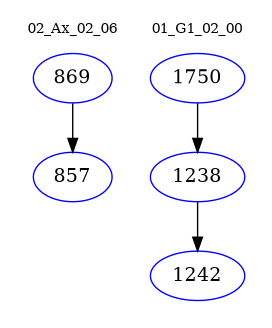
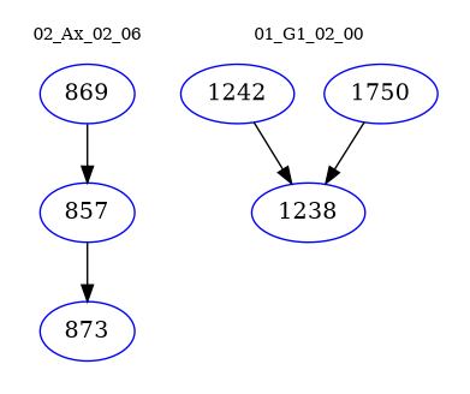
  digraph {
    node [color=blue]
    edge [color=black]
    n1 [label=869]
    n2 [label=857]
+   n3 [label=873]
    n4 [label=1750]
    n5 [label=1238]
    n6 [label=1242]
    subgraph cluster_1 {
      color=white
      fontsize=10
      label="02_Ax_02_06"
      n1
      n2
+     n3
    }
    subgraph cluster_2 {
      color=white
      fontsize=10
      label="01_G1_02_00"
      n4
      n5
      n6
    }
    n1 -> n2
+   n2 -> n3
    n4 -> n5
-   n5 -> n6
+   n6 -> n5
  }
